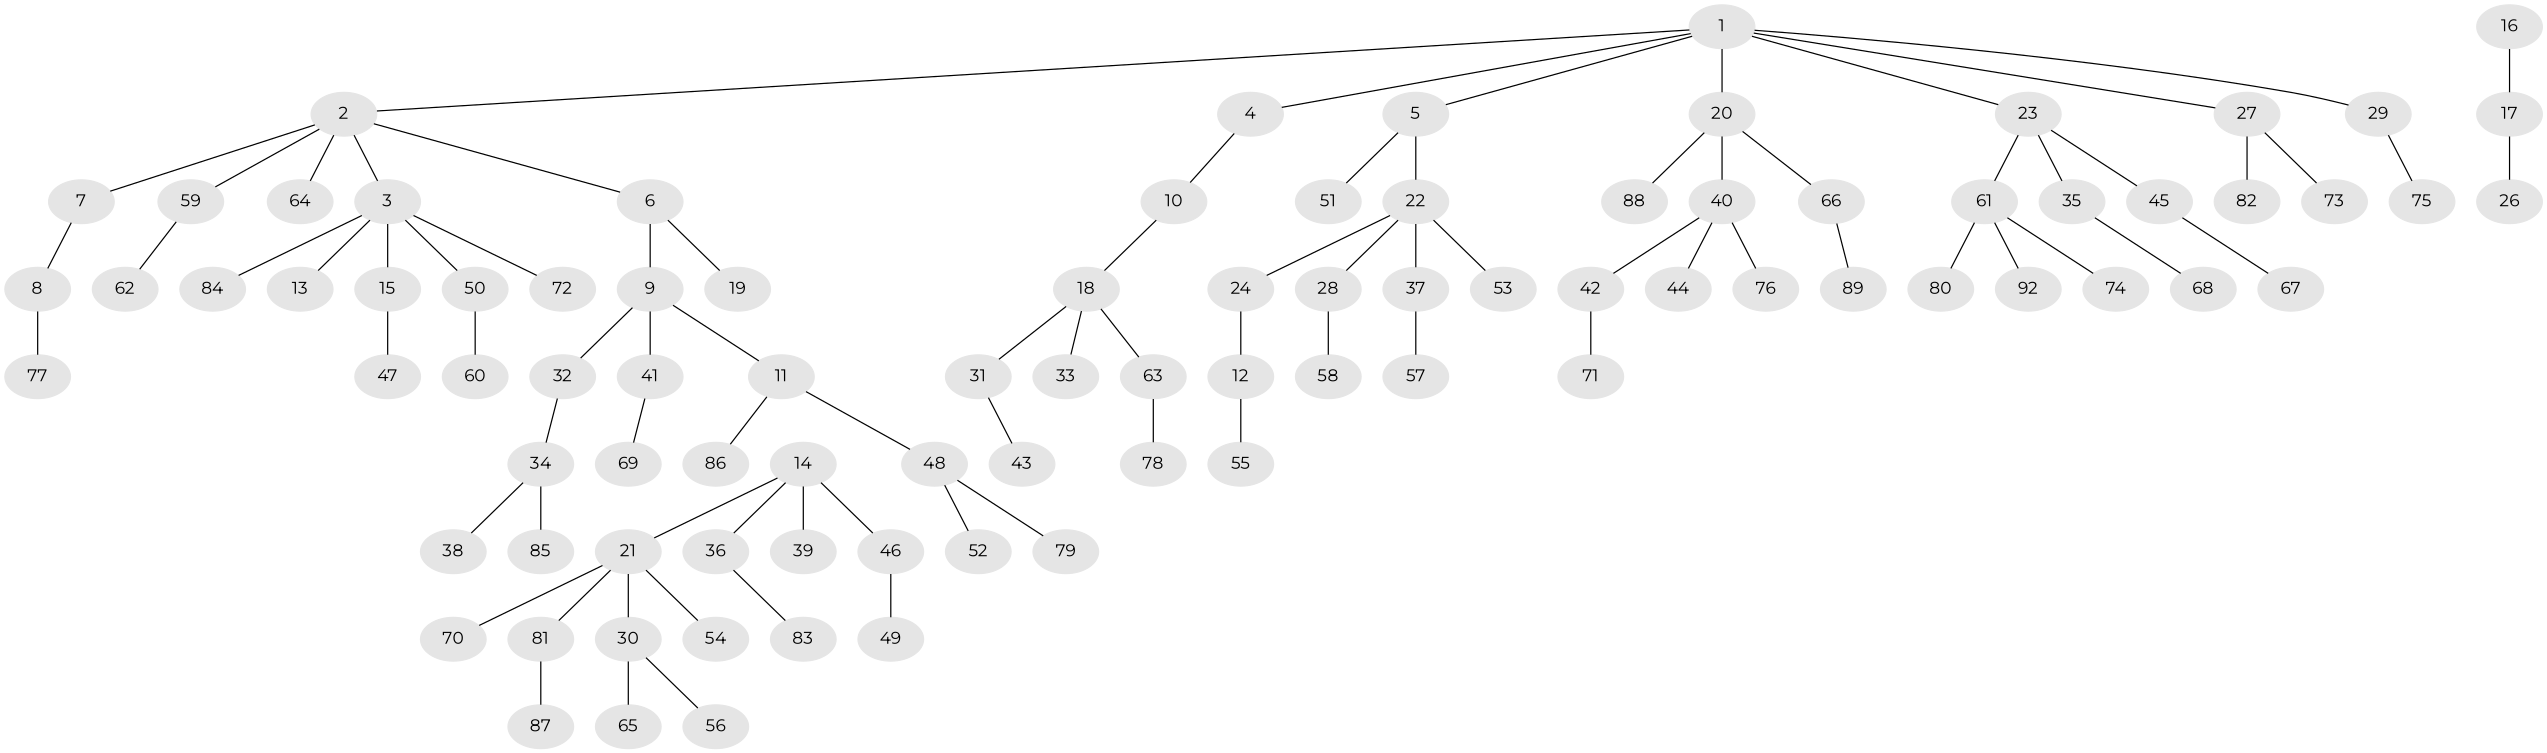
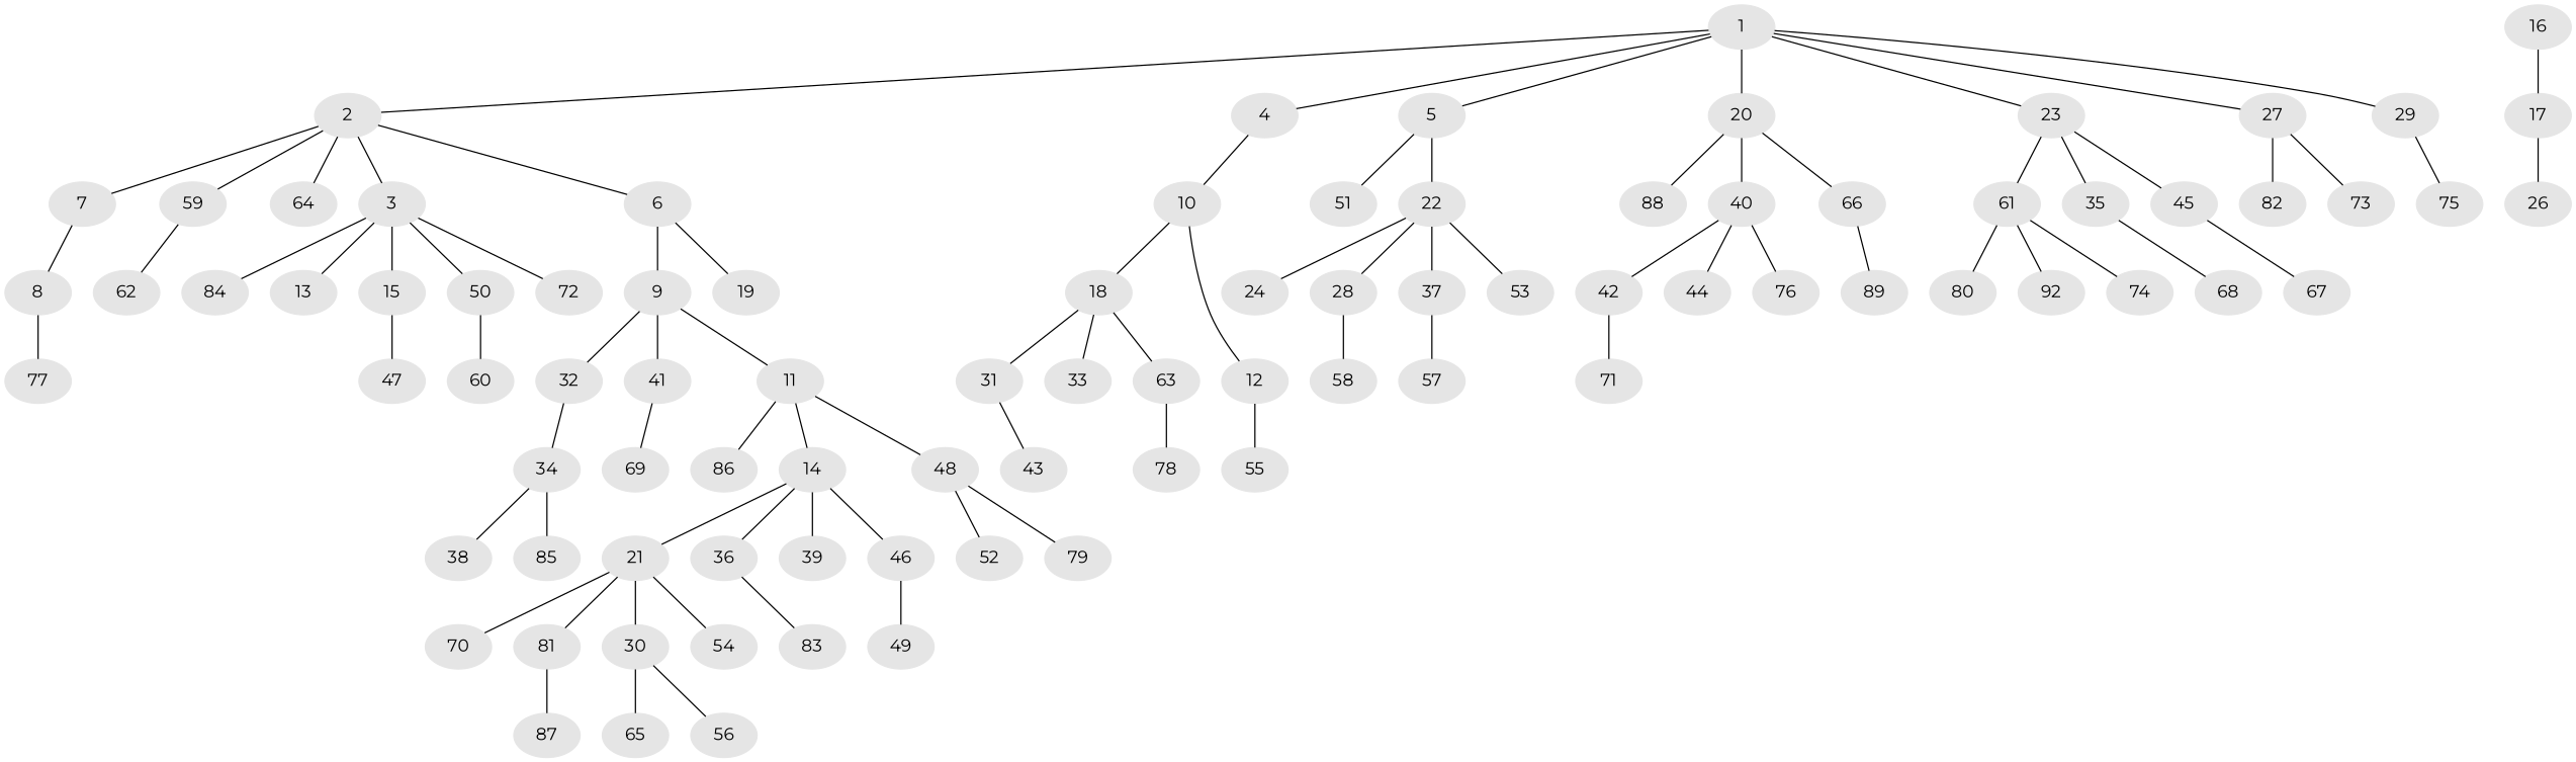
  graph {
    fontname=Montserrat
    node [color=gray90 fontname=Montserrat style=filled]
    edge [fontname=Montserrat]
    1
    2
    4
    5
    20
    23
    27
    29
    3
    6
    7
    59
    64
    10
    22
    51
    40
    66
    88
    35
    45
    61
    73
    82
    75
    13
    15
    50
    72
    84
    9
    19
    8
    62
    47
    60
    12
    18
    24
    28
    37
    53
    11
    32
    41
    77
    16
    17
    14
    48
    86
    34
    69
    55
    31
    33
    63
    21
    36
    39
    46
    52
    79
    30
    54
    70
    81
    83
    49
    26
    43
    78
    42
    44
    76
    89
    56
    65
    87
    58
    57
    68
    67
    74
    80
    n86 [label=92]
    38
    85
    71
    1 -- 2
    1 -- 4
    1 -- 5
    1 -- 20
    1 -- 23
    1 -- 27
    1 -- 29
    2 -- 3
    2 -- 6
    2 -- 7
    2 -- 59
    2 -- 64
    4 -- 10
    5 -- 22
    5 -- 51
    20 -- 40
    20 -- 66
    20 -- 88
    23 -- 35
    23 -- 45
    23 -- 61
    27 -- 73
    27 -- 82
    29 -- 75
    3 -- 13
    3 -- 15
    3 -- 50
    3 -- 72
    3 -- 84
    6 -- 9
    6 -- 19
    7 -- 8
    59 -- 62
-   24 -- 12
+   10 -- 12
    10 -- 18
    22 -- 24
    22 -- 28
    22 -- 37
    22 -- 53
    40 -- 42
    40 -- 44
    40 -- 76
    66 -- 89
    35 -- 68
    45 -- 67
    61 -- 74
    61 -- 80
    61 -- n86
    15 -- 47
    50 -- 60
    9 -- 11
    9 -- 32
    9 -- 41
    8 -- 77
    12 -- 55
    18 -- 31
    18 -- 33
    18 -- 63
    28 -- 58
    37 -- 57
+   11 -- 14
    11 -- 48
    11 -- 86
    32 -- 34
    41 -- 69
    16 -- 17
    17 -- 26
    14 -- 21
    14 -- 36
    14 -- 39
    14 -- 46
    48 -- 52
    48 -- 79
    34 -- 38
    34 -- 85
    31 -- 43
    63 -- 78
    21 -- 30
    21 -- 54
    21 -- 70
    21 -- 81
    36 -- 83
    46 -- 49
    30 -- 56
    30 -- 65
    81 -- 87
    42 -- 71
  }
